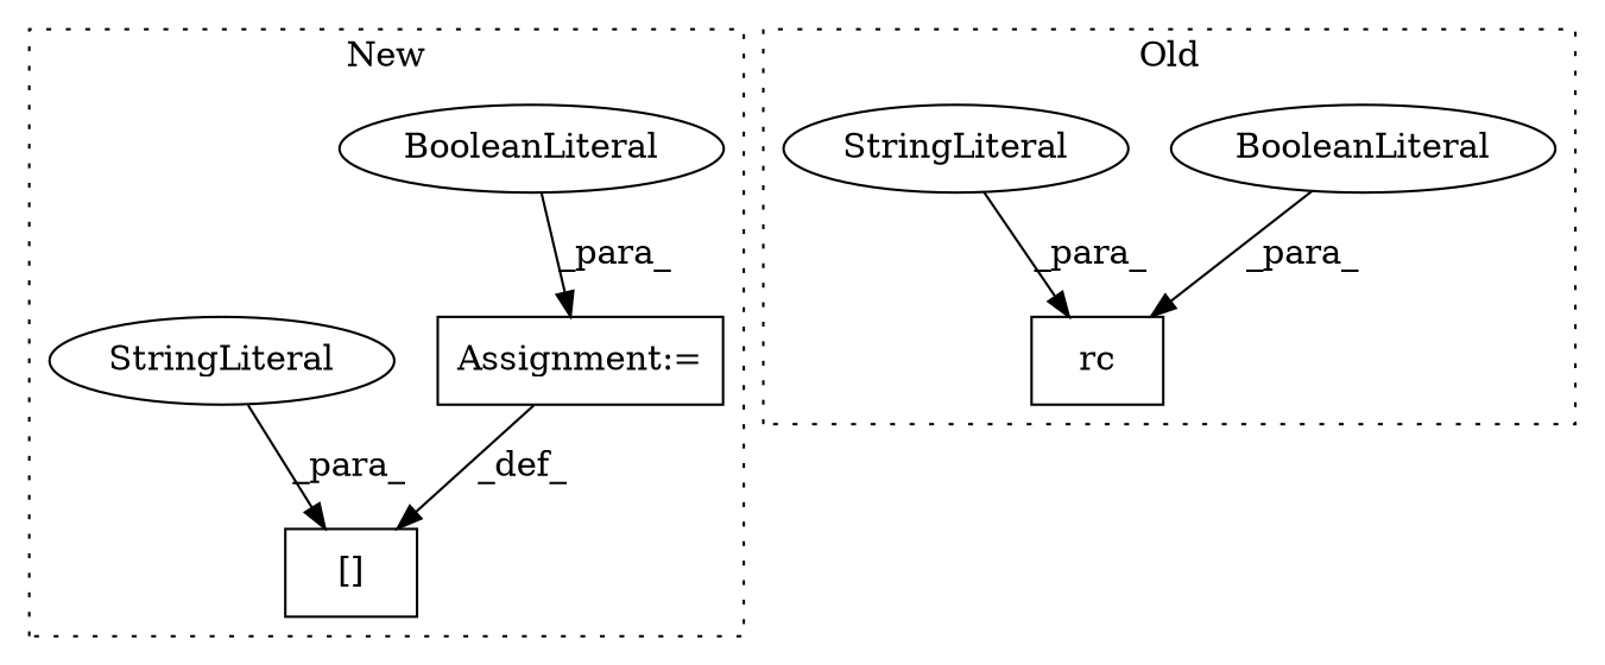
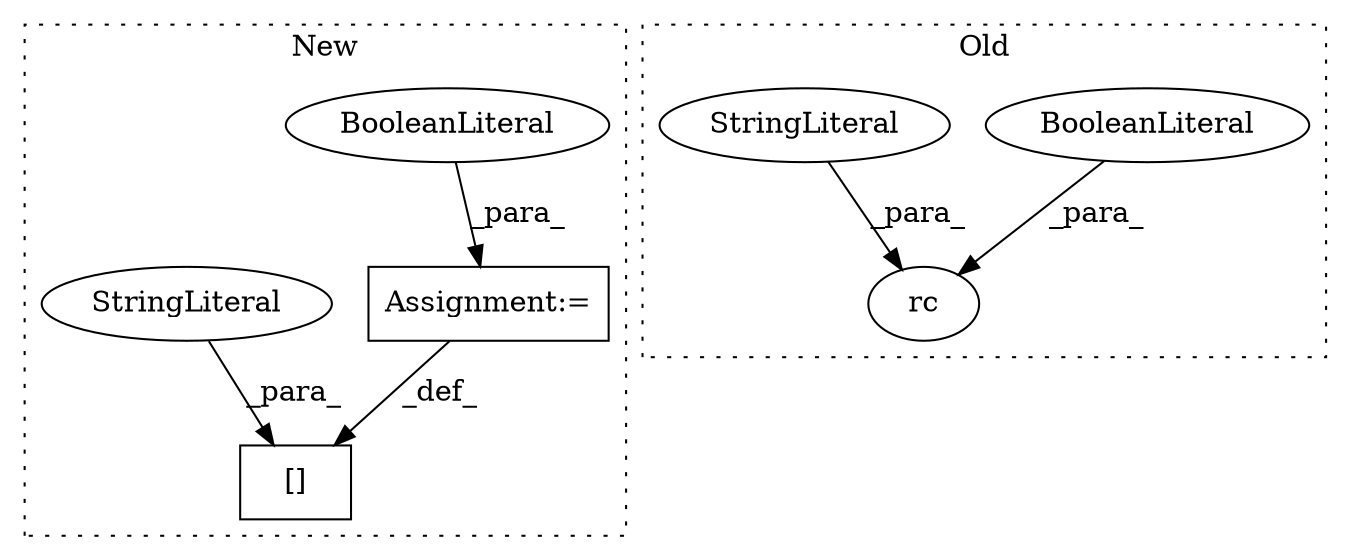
  digraph {
    node [a=9 l=5 shape=ellipse]
    n1 [a=2 l="27,1" label="[]" s="853,893" shape=box]
    n2 [a=7 l=1 label="Assignment:=" s=894 shape=box]
    n3 [label=BooleanLiteral s=895]
    n4 [a=45 l=13 label=StringLiteral s=880]
-   n5 [a=32 l="3,1" label=rc s="858,873" shape=box]
+   n5 [a=32 l="3,1" label=rc s="858,873"]
    n6 [label=BooleanLiteral s=868]
    n7 [a=45 l=6 label=StringLiteral s=861]
    subgraph cluster_1 {
      label=New
      style=dotted
      n1
      n2
      n3
      n4
    }
    subgraph cluster_2 {
      label=Old
      style=dotted
      n5
      n6
      n7
    }
    n2 -> n1 [label=_def_]
    n3 -> n2 [label=_para_]
    n4 -> n1 [label=_para_]
    n6 -> n5 [label=_para_]
    n7 -> n5 [label=_para_]
  }
